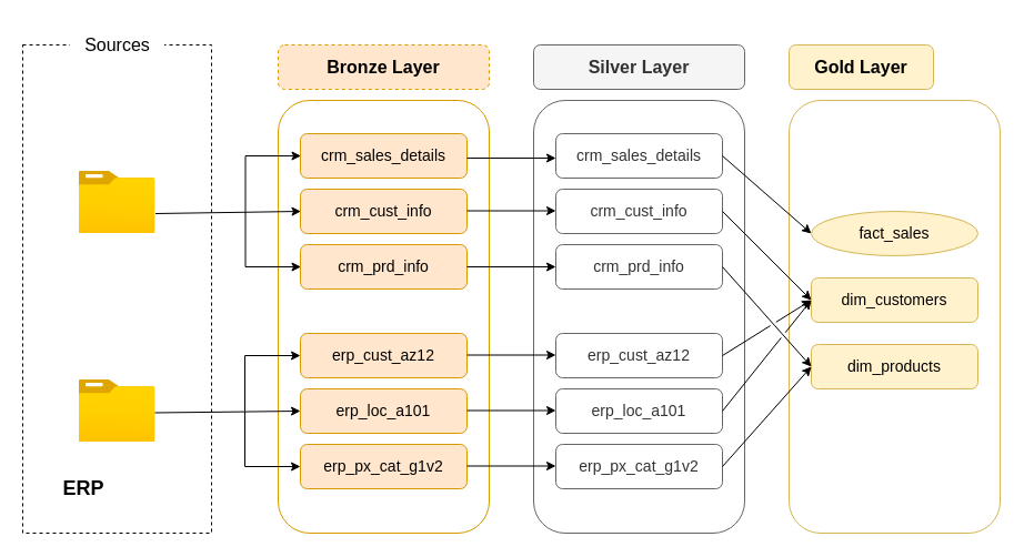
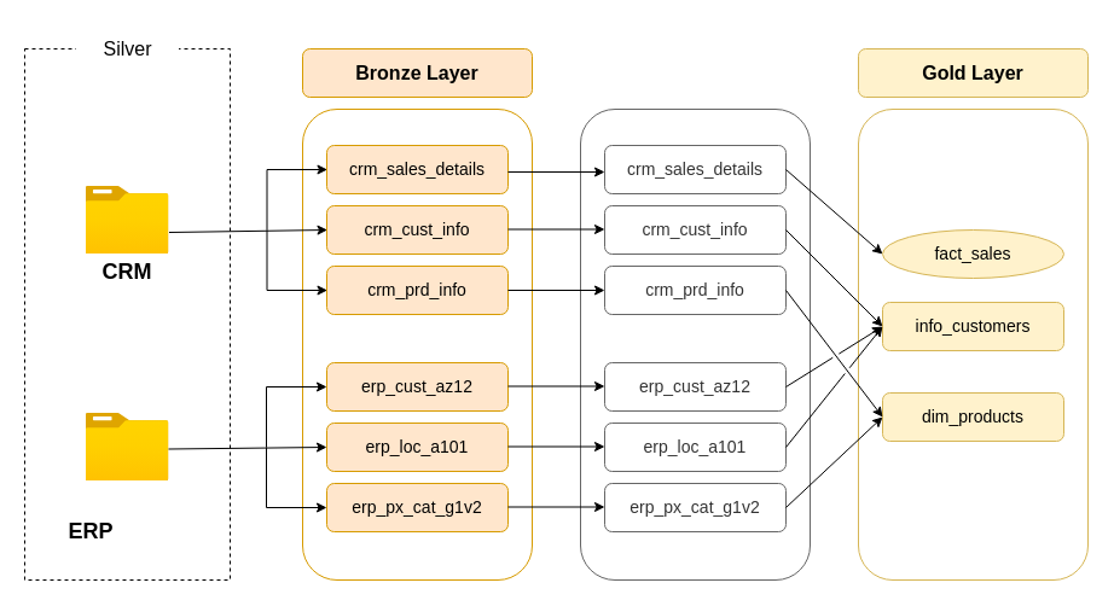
  <mxCell id="0" />
  <mxCell id="1" parent="0" />
  <mxCell id="2" value="" style="rounded=0;whiteSpace=wrap;html=1;fillColor=none;dashed=1;" vertex="1" parent="1"><mxGeometry x="20" y="40" width="170" height="440" as="geometry" /></mxCell>
- <mxCell id="3" value="&lt;font style=&quot;font-size: 16px;&quot;&gt;Sources&lt;/font&gt;" style="rounded=1;whiteSpace=wrap;html=1;strokeColor=none;" vertex="1" parent="1"><mxGeometry x="62.5" y="20" width="85" height="40" as="geometry" /></mxCell>
+ <mxCell id="3" value="&lt;font style=&quot;font-size: 16px;&quot;&gt;Silver&lt;/font&gt;" style="rounded=1;whiteSpace=wrap;html=1;strokeColor=none;" vertex="1" parent="1"><mxGeometry x="62.5" y="20" width="85" height="40" as="geometry" /></mxCell>
  <mxCell id="4" value="" style="image;aspect=fixed;html=1;points=[];align=center;fontSize=12;image=img/lib/azure2/general/Folder_Blank.svg;" vertex="1" parent="1"><mxGeometry x="70.5" y="154" width="69" height="56.0" as="geometry" /></mxCell>
+ <mxCell id="5" value="&lt;font style=&quot;font-size: 18px;&quot;&gt;&lt;b&gt;CRM&lt;/b&gt;&lt;/font&gt;" style="text;html=1;align=center;verticalAlign=middle;whiteSpace=wrap;rounded=0;" vertex="1" parent="1"><mxGeometry x="75" y="210" width="60" height="30" as="geometry" /></mxCell>
  <mxCell id="6" value="" style="image;aspect=fixed;html=1;points=[];align=center;fontSize=12;image=img/lib/azure2/general/Folder_Blank.svg;" vertex="1" parent="1"><mxGeometry x="70.5" y="342" width="69" height="56.0" as="geometry" /></mxCell>
  <mxCell id="7" value="&lt;font style=&quot;font-size: 18px;&quot;&gt;&lt;b&gt;ERP&lt;/b&gt;&lt;/font&gt;" style="text;html=1;align=center;verticalAlign=middle;whiteSpace=wrap;rounded=0;" vertex="1" parent="1"><mxGeometry x="45" y="425" width="60" height="30" as="geometry" /></mxCell>
  <mxCell id="8" value="" style="rounded=1;whiteSpace=wrap;html=1;fillColor=none;strokeColor=#d79b00;" vertex="1" parent="1"><mxGeometry x="250" y="90" width="190" height="390" as="geometry" /></mxCell>
- <mxCell id="9" value="&lt;b&gt;&lt;font style=&quot;font-size: 16px;&quot;&gt;Bronze Layer&lt;/font&gt;&lt;/b&gt;" style="rounded=1;whiteSpace=wrap;html=1;fillColor=#ffe6cc;strokeColor=#d79b00;dashed=1;" vertex="1" parent="1"><mxGeometry x="250" y="40" width="190" height="40" as="geometry" /></mxCell>
+ <mxCell id="9" value="&lt;b&gt;&lt;font style=&quot;font-size: 16px;&quot;&gt;Bronze Layer&lt;/font&gt;&lt;/b&gt;" style="rounded=1;whiteSpace=wrap;html=1;fillColor=#ffe6cc;strokeColor=#d79b00;" vertex="1" parent="1"><mxGeometry x="250" y="40" width="190" height="40" as="geometry" /></mxCell>
  <mxCell id="10" value="&lt;font style=&quot;font-size: 14px;&quot;&gt;crm_sales_details&lt;/font&gt;" style="rounded=1;whiteSpace=wrap;html=1;fillColor=#ffe6cc;strokeColor=#d79b00;" vertex="1" parent="1"><mxGeometry x="270" y="120" width="150" height="40" as="geometry" /></mxCell>
  <mxCell id="11" value="&lt;font style=&quot;font-size: 14px;&quot;&gt;crm_cust_info&lt;/font&gt;" style="rounded=1;whiteSpace=wrap;html=1;fillColor=#ffe6cc;strokeColor=#d79b00;" vertex="1" parent="1"><mxGeometry x="270" y="170" width="150" height="40" as="geometry" /></mxCell>
  <mxCell id="12" value="&lt;font style=&quot;font-size: 14px;&quot;&gt;crm_prd_info&lt;/font&gt;" style="rounded=1;whiteSpace=wrap;html=1;fillColor=#ffe6cc;strokeColor=#d79b00;" vertex="1" parent="1"><mxGeometry x="270" y="220" width="150" height="40" as="geometry" /></mxCell>
  <mxCell id="13" value="&lt;font style=&quot;font-size: 14px;&quot;&gt;erp_cust_az12&lt;/font&gt;" style="rounded=1;whiteSpace=wrap;html=1;fillColor=#ffe6cc;strokeColor=#d79b00;" vertex="1" parent="1"><mxGeometry x="270" y="300" width="150" height="40" as="geometry" /></mxCell>
  <mxCell id="14" value="&lt;font style=&quot;font-size: 14px;&quot;&gt;erp_loc_a101&lt;/font&gt;" style="rounded=1;whiteSpace=wrap;html=1;fillColor=#ffe6cc;strokeColor=#d79b00;" vertex="1" parent="1"><mxGeometry x="270" y="350" width="150" height="40" as="geometry" /></mxCell>
  <mxCell id="15" value="&lt;font style=&quot;font-size: 14px;&quot;&gt;erp_px_cat_g1v2&lt;/font&gt;" style="rounded=1;whiteSpace=wrap;html=1;fillColor=#ffe6cc;strokeColor=#d79b00;" vertex="1" parent="1"><mxGeometry x="270" y="400" width="150" height="40" as="geometry" /></mxCell>
  <mxCell id="16" value="" style="endArrow=classic;html=1;rounded=0;exitX=0.993;exitY=0.527;exitDx=0;exitDy=0;exitPerimeter=0;entryX=0;entryY=0.5;entryDx=0;entryDy=0;" edge="1" parent="1" source="6" target="14"><mxGeometry width="50" height="50" relative="1" as="geometry"><mxPoint x="370" y="260" as="sourcePoint" /><mxPoint x="420" y="210" as="targetPoint" /></mxGeometry></mxCell>
  <mxCell id="17" value="" style="endArrow=classic;html=1;rounded=0;" edge="1" parent="1" target="13"><mxGeometry width="50" height="50" relative="1" as="geometry"><mxPoint x="220" y="370" as="sourcePoint" /><mxPoint x="420" y="210" as="targetPoint" /><Array as="points"><mxPoint x="220" y="320" /></Array></mxGeometry></mxCell>
  <mxCell id="18" value="" style="endArrow=classic;html=1;rounded=0;entryX=0;entryY=0.5;entryDx=0;entryDy=0;" edge="1" parent="1" target="15"><mxGeometry width="50" height="50" relative="1" as="geometry"><mxPoint x="220" y="370" as="sourcePoint" /><mxPoint x="210" y="470" as="targetPoint" /><Array as="points"><mxPoint x="220" y="420" /></Array></mxGeometry></mxCell>
  <mxCell id="19" value="" style="endArrow=classic;html=1;rounded=0;exitX=0.993;exitY=0.527;exitDx=0;exitDy=0;exitPerimeter=0;entryX=0;entryY=0.5;entryDx=0;entryDy=0;" edge="1" parent="1"><mxGeometry width="50" height="50" relative="1" as="geometry"><mxPoint x="139.5" y="192" as="sourcePoint" /><mxPoint x="270.5" y="190" as="targetPoint" /></mxGeometry></mxCell>
  <mxCell id="20" value="" style="endArrow=classic;html=1;rounded=0;" edge="1" parent="1"><mxGeometry width="50" height="50" relative="1" as="geometry"><mxPoint x="220.5" y="190" as="sourcePoint" /><mxPoint x="270.5" y="140" as="targetPoint" /><Array as="points"><mxPoint x="220.5" y="140" /></Array></mxGeometry></mxCell>
  <mxCell id="21" value="" style="endArrow=classic;html=1;rounded=0;entryX=0;entryY=0.5;entryDx=0;entryDy=0;" edge="1" parent="1"><mxGeometry width="50" height="50" relative="1" as="geometry"><mxPoint x="220.5" y="190" as="sourcePoint" /><mxPoint x="270.5" y="240" as="targetPoint" /><Array as="points"><mxPoint x="220.5" y="240" /></Array></mxGeometry></mxCell>
  <mxCell id="22" value="" style="rounded=1;whiteSpace=wrap;html=1;fillColor=none;strokeColor=#666666;fontColor=#333333;" vertex="1" parent="1"><mxGeometry x="480" y="90" width="190" height="390" as="geometry" /></mxCell>
- <mxCell id="23" value="&lt;b&gt;&lt;font style=&quot;font-size: 16px;&quot;&gt;Silver Layer&lt;/font&gt;&lt;/b&gt;" style="rounded=1;whiteSpace=wrap;html=1;fillColor=#f5f5f5;strokeColor=#666666;fontColor=#333333;" vertex="1" parent="1"><mxGeometry x="480" y="40" width="190" height="40" as="geometry" /></mxCell>
  <mxCell id="24" value="&lt;font style=&quot;font-size: 14px;&quot;&gt;crm_sales_details&lt;/font&gt;" style="rounded=1;whiteSpace=wrap;html=1;fillColor=none;strokeColor=#666666;fontColor=#333333;" vertex="1" parent="1"><mxGeometry x="500" y="120" width="150" height="40" as="geometry" /></mxCell>
  <mxCell id="25" value="&lt;font style=&quot;font-size: 14px;&quot;&gt;crm_cust_info&lt;/font&gt;" style="rounded=1;whiteSpace=wrap;html=1;fillColor=none;strokeColor=#666666;fontColor=#333333;" vertex="1" parent="1"><mxGeometry x="500" y="170" width="150" height="40" as="geometry" /></mxCell>
  <mxCell id="26" value="&lt;font style=&quot;font-size: 14px;&quot;&gt;crm_prd_info&lt;/font&gt;" style="rounded=1;whiteSpace=wrap;html=1;fillColor=none;strokeColor=#666666;fontColor=#333333;" vertex="1" parent="1"><mxGeometry x="500" y="220" width="150" height="40" as="geometry" /></mxCell>
  <mxCell id="27" value="&lt;font style=&quot;font-size: 14px;&quot;&gt;erp_cust_az12&lt;/font&gt;" style="rounded=1;whiteSpace=wrap;html=1;fillColor=none;strokeColor=#666666;fontColor=#333333;" vertex="1" parent="1"><mxGeometry x="500" y="300" width="150" height="40" as="geometry" /></mxCell>
  <mxCell id="28" value="&lt;font style=&quot;font-size: 14px;&quot;&gt;erp_loc_a101&lt;/font&gt;" style="rounded=1;whiteSpace=wrap;html=1;fillColor=none;strokeColor=#666666;fontColor=#333333;" vertex="1" parent="1"><mxGeometry x="500" y="350" width="150" height="40" as="geometry" /></mxCell>
  <mxCell id="29" value="&lt;font style=&quot;font-size: 14px;&quot;&gt;erp_px_cat_g1v2&lt;/font&gt;" style="rounded=1;whiteSpace=wrap;html=1;fillColor=none;strokeColor=#666666;fontColor=#333333;" vertex="1" parent="1"><mxGeometry x="500" y="400" width="150" height="40" as="geometry" /></mxCell>
  <mxCell id="30" value="" style="endArrow=classic;html=1;rounded=0;exitX=0.993;exitY=0.527;exitDx=0;exitDy=0;exitPerimeter=0;" edge="1" parent="1"><mxGeometry width="50" height="50" relative="1" as="geometry"><mxPoint x="420" y="142" as="sourcePoint" /><mxPoint x="500" y="142" as="targetPoint" /></mxGeometry></mxCell>
  <mxCell id="31" value="" style="endArrow=classic;html=1;rounded=0;exitX=0.993;exitY=0.527;exitDx=0;exitDy=0;exitPerimeter=0;" edge="1" parent="1"><mxGeometry width="50" height="50" relative="1" as="geometry"><mxPoint x="420" y="189.5" as="sourcePoint" /><mxPoint x="500" y="189.5" as="targetPoint" /></mxGeometry></mxCell>
  <mxCell id="32" value="" style="endArrow=classic;html=1;rounded=0;exitX=0.993;exitY=0.527;exitDx=0;exitDy=0;exitPerimeter=0;" edge="1" parent="1"><mxGeometry width="50" height="50" relative="1" as="geometry"><mxPoint x="420" y="240" as="sourcePoint" /><mxPoint x="500" y="240" as="targetPoint" /></mxGeometry></mxCell>
  <mxCell id="33" value="" style="endArrow=classic;html=1;rounded=0;exitX=0.993;exitY=0.527;exitDx=0;exitDy=0;exitPerimeter=0;" edge="1" parent="1"><mxGeometry width="50" height="50" relative="1" as="geometry"><mxPoint x="420" y="319.5" as="sourcePoint" /><mxPoint x="500" y="319.5" as="targetPoint" /></mxGeometry></mxCell>
  <mxCell id="34" value="" style="endArrow=classic;html=1;rounded=0;exitX=0.993;exitY=0.527;exitDx=0;exitDy=0;exitPerimeter=0;" edge="1" parent="1"><mxGeometry width="50" height="50" relative="1" as="geometry"><mxPoint x="420" y="369.5" as="sourcePoint" /><mxPoint x="500" y="369.5" as="targetPoint" /></mxGeometry></mxCell>
  <mxCell id="35" value="" style="endArrow=classic;html=1;rounded=0;exitX=0.993;exitY=0.527;exitDx=0;exitDy=0;exitPerimeter=0;" edge="1" parent="1"><mxGeometry width="50" height="50" relative="1" as="geometry"><mxPoint x="420" y="419.5" as="sourcePoint" /><mxPoint x="500" y="419.5" as="targetPoint" /></mxGeometry></mxCell>
  <mxCell id="36" value="" style="rounded=1;whiteSpace=wrap;html=1;fillColor=none;strokeColor=#d6b656;" vertex="1" parent="1"><mxGeometry x="710" y="90" width="190" height="390" as="geometry" /></mxCell>
- <mxCell id="37" value="&lt;b&gt;&lt;font style=&quot;font-size: 16px;&quot;&gt;Gold Layer&lt;/font&gt;&lt;/b&gt;" style="rounded=1;whiteSpace=wrap;html=1;fillColor=#fff2cc;strokeColor=#d6b656;" vertex="1" parent="1"><mxGeometry x="710" y="40" width="130" height="40" as="geometry" /></mxCell>
+ <mxCell id="37" value="&lt;b&gt;&lt;font style=&quot;font-size: 16px;&quot;&gt;Gold Layer&lt;/font&gt;&lt;/b&gt;" style="rounded=1;whiteSpace=wrap;html=1;fillColor=#fff2cc;strokeColor=#d6b656;" vertex="1" parent="1"><mxGeometry x="710" y="40" width="190" height="40" as="geometry" /></mxCell>
  <mxCell id="38" value="&lt;font style=&quot;font-size: 14px;&quot;&gt;fact_sales&lt;/font&gt;" style="ellipse;whiteSpace=wrap;html=1;fillColor=#fff2cc;strokeColor=#d6b656;" vertex="1" parent="1"><mxGeometry x="730" y="190" width="150" height="40" as="geometry" /></mxCell>
- <mxCell id="39" value="&lt;font style=&quot;font-size: 14px;&quot;&gt;dim_customers&lt;/font&gt;" style="rounded=1;whiteSpace=wrap;html=1;fillColor=#fff2cc;strokeColor=#d6b656;" vertex="1" parent="1"><mxGeometry x="730" y="250" width="150" height="40" as="geometry" /></mxCell>
- <mxCell id="40" value="&lt;font style=&quot;font-size: 14px;&quot;&gt;dim_products&lt;/font&gt;" style="rounded=1;whiteSpace=wrap;html=1;fillColor=#fff2cc;strokeColor=#d6b656;" vertex="1" parent="1"><mxGeometry x="730" y="310" width="150" height="40" as="geometry" /></mxCell>
+ <mxCell id="39" value="&lt;font style=&quot;font-size: 14px;&quot;&gt;info_customers&lt;/font&gt;" style="rounded=1;whiteSpace=wrap;html=1;fillColor=#fff2cc;strokeColor=#d6b656;" vertex="1" parent="1"><mxGeometry x="730" y="250" width="150" height="40" as="geometry" /></mxCell>
+ <mxCell id="40" value="&lt;font style=&quot;font-size: 14px;&quot;&gt;dim_products&lt;/font&gt;" style="rounded=1;whiteSpace=wrap;html=1;fillColor=#fff2cc;strokeColor=#d6b656;" vertex="1" parent="1"><mxGeometry x="730" y="325" width="150" height="40" as="geometry" /></mxCell>
  <mxCell id="41" value="" style="endArrow=classic;html=1;rounded=0;entryX=0;entryY=0.5;entryDx=0;entryDy=0;exitX=1;exitY=0.5;exitDx=0;exitDy=0;jumpStyle=gap;" edge="1" parent="1" source="24" target="38"><mxGeometry width="50" height="50" relative="1" as="geometry"><mxPoint x="460" y="310" as="sourcePoint" /><mxPoint x="510" y="260" as="targetPoint" /></mxGeometry></mxCell>
  <mxCell id="42" value="" style="endArrow=classic;html=1;rounded=0;entryX=0;entryY=0.5;entryDx=0;entryDy=0;exitX=1;exitY=0.5;exitDx=0;exitDy=0;jumpStyle=gap;" edge="1" parent="1" source="25" target="39"><mxGeometry width="50" height="50" relative="1" as="geometry"><mxPoint x="680" y="170" as="sourcePoint" /><mxPoint x="760" y="240" as="targetPoint" /></mxGeometry></mxCell>
  <mxCell id="43" value="" style="endArrow=classic;html=1;rounded=0;entryX=0;entryY=0.5;entryDx=0;entryDy=0;exitX=1;exitY=0.5;exitDx=0;exitDy=0;jumpStyle=gap;" edge="1" parent="1" source="26" target="40"><mxGeometry width="50" height="50" relative="1" as="geometry"><mxPoint x="700" y="330" as="sourcePoint" /><mxPoint x="780" y="410" as="targetPoint" /></mxGeometry></mxCell>
  <mxCell id="44" value="" style="endArrow=classic;html=1;rounded=0;entryX=0;entryY=0.5;entryDx=0;entryDy=0;exitX=1;exitY=0.5;exitDx=0;exitDy=0;jumpStyle=gap;" edge="1" parent="1" source="27" target="39"><mxGeometry width="50" height="50" relative="1" as="geometry"><mxPoint x="690" y="490" as="sourcePoint" /><mxPoint x="770" y="580" as="targetPoint" /></mxGeometry></mxCell>
  <mxCell id="45" value="" style="endArrow=classic;html=1;rounded=0;exitX=1;exitY=0.5;exitDx=0;exitDy=0;jumpStyle=gap;" edge="1" parent="1" source="28"><mxGeometry width="50" height="50" relative="1" as="geometry"><mxPoint x="680" y="320" as="sourcePoint" /><mxPoint x="730" y="270" as="targetPoint" /></mxGeometry></mxCell>
  <mxCell id="46" value="" style="endArrow=classic;html=1;rounded=0;entryX=0;entryY=0.5;entryDx=0;entryDy=0;exitX=1;exitY=0.5;exitDx=0;exitDy=0;jumpStyle=gap;" edge="1" parent="1" source="29" target="40"><mxGeometry width="50" height="50" relative="1" as="geometry"><mxPoint x="650" y="500" as="sourcePoint" /><mxPoint x="730" y="590" as="targetPoint" /></mxGeometry></mxCell>
